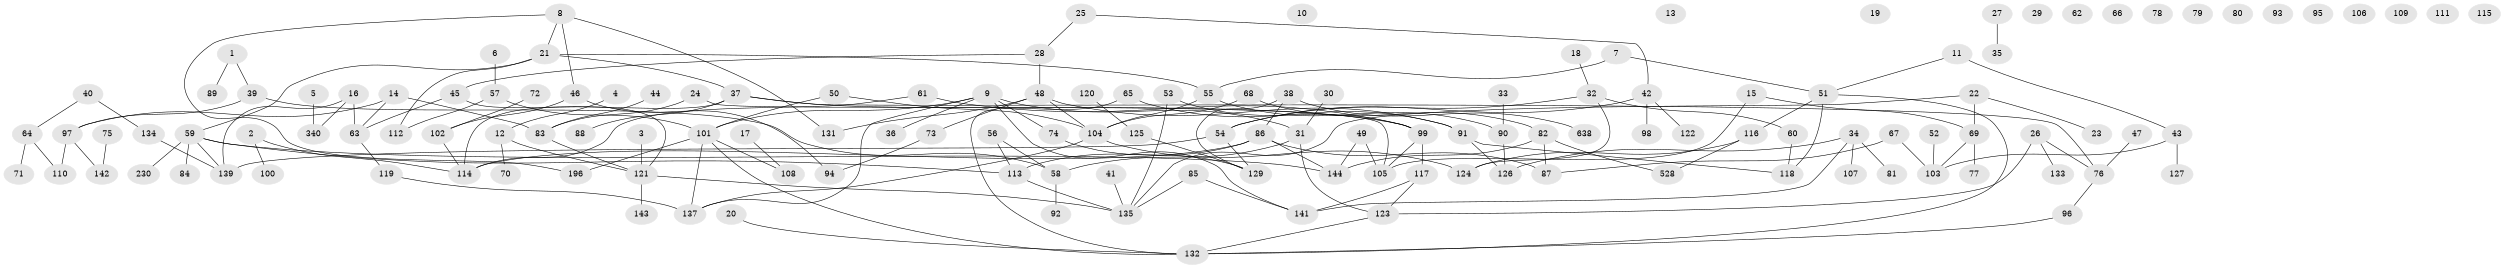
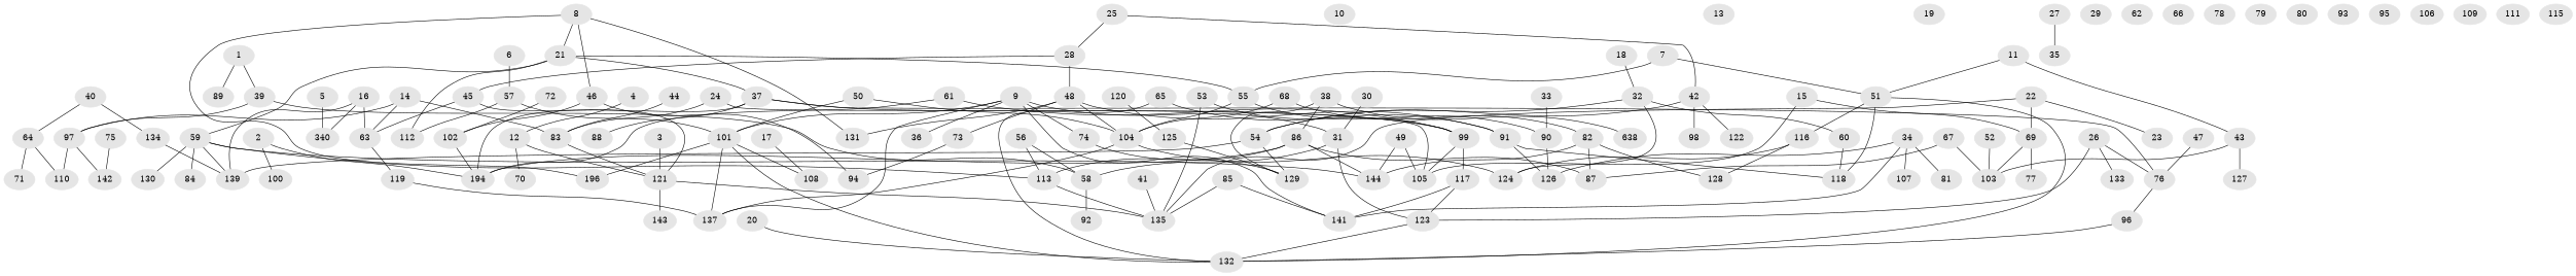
  graph {
    node [color=gray90 style=filled]
    1
    39
    89
    97
    58
    2
    100
-   114
+   114 [label=194]
    3
    121
    135
    143
    4
    12
    70
    n16 [label=340]
    5
    6
    57
    101
    112
    7
    51
    55
    132
    116
    118
    90
    104
    8
    21
    46
    131
    n34 [label=196]
    37
    59
    94
    102
    9
    31
    36
    74
    137
    141
    123
    129
    108
    10
    11
    43
    103
    127
    13
    14
    63
    83
    119
    110
    142
    15
    69
    105
    77
    16
    139
    17
    18
    32
    54
    60
    124
    19
    20
    76
    88
    99
    144
    113
    84
-   130 [label=230]
+   130
    22
    23
    65
    91
    24
    25
    28
    42
    45
    48
    98
    122
    26
    133
    96
    27
    35
    73
    29
    30
    92
    33
    126
    34
    81
    107
    117
    38
    86
    n110 [label=638]
    87
    40
    64
    134
    71
    41
    44
    47
    49
    50
-   128 [label=528]
+   128
    52
    53
    56
    61
    62
    66
    67
    68
    82
    72
    75
    78
    79
    80
    85
    93
    95
    106
    109
    111
    115
    120
    125
    1 -- 39
    1 -- 89
    39 -- 97
    39 -- 58
    97 -- 110
    97 -- 142
    58 -- 92
    2 -- 100
    2 -- 114
    3 -- 121
    121 -- 135
    121 -- 143
    4 -- 12
    12 -- 121
    12 -- 70
    5 -- n16
    6 -- 57
    57 -- 101
    57 -- 112
    101 -- 132
    101 -- n34
    101 -- 137
    101 -- 108
    7 -- 51
    7 -- 55
    51 -- 132
    51 -- 116
    51 -- 118
    55 -- 90
    55 -- 104
    116 -- 124
    116 -- 128
    90 -- 126
    104 -- 137
    104 -- 124
    8 -- 21
    8 -- 46
    8 -- 131
    8 -- n34
    21 -- 112
    21 -- 55
    21 -- 37
    21 -- 59
    46 -- 94
    46 -- 102
    37 -- 114
    37 -- 76
    37 -- 88
    37 -- 99
    59 -- 139
    59 -- 144
    59 -- 113
    59 -- 84
    59 -- 130
    102 -- 114
    9 -- 101
    9 -- 31
    9 -- 36
    9 -- 74
    9 -- 137
    9 -- 141
    31 -- 58
    31 -- 123
    74 -- 129
    123 -- 132
    11 -- 51
    11 -- 43
    43 -- 103
    43 -- 127
    14 -- 97
    14 -- 63
    14 -- 83
    63 -- 119
    83 -- 121
    119 -- 137
    15 -- 69
    15 -- 105
    69 -- 103
    69 -- 77
    16 -- n16
    16 -- 63
    16 -- 139
    17 -- 108
    18 -- 32
    32 -- 54
    32 -- 60
    32 -- 124
    54 -- 129
    54 -- 139
    60 -- 118
    20 -- 132
    76 -- 96
    99 -- 105
    99 -- 117
    113 -- 135
    22 -- 135
    22 -- 69
    22 -- 23
    65 -- 132
    65 -- 91
    91 -- 118
    91 -- 126
    24 -- 83
    24 -- 105
    25 -- 28
    25 -- 42
    28 -- 45
    28 -- 48
    42 -- 54
    42 -- 98
    42 -- 122
    45 -- 121
    45 -- 63
    48 -- 104
    48 -- 131
    48 -- 91
    48 -- 73
    26 -- 123
    26 -- 76
    26 -- 133
    96 -- 132
    27 -- 35
    73 -- 94
    30 -- 31
    33 -- 90
    34 -- 141
    34 -- 126
    34 -- 81
    34 -- 107
    117 -- 141
    117 -- 123
    38 -- 129
    38 -- 86
    38 -- n110
    86 -- 114
    86 -- 144
    86 -- 113
    86 -- 87
    40 -- 64
    40 -- 134
    64 -- 110
    64 -- 71
    134 -- 139
    41 -- 135
    44 -- 83
    47 -- 76
    49 -- 105
    49 -- 144
    50 -- 101
    50 -- 104
    52 -- 103
    53 -- 135
    53 -- 99
    56 -- 58
    56 -- 113
    61 -- 114
    61 -- 99
    67 -- 103
    67 -- 87
    68 -- 104
    68 -- 82
    82 -- 144
    82 -- 87
    82 -- 128
    72 -- 102
    75 -- 142
    85 -- 135
    85 -- 141
    120 -- 125
    125 -- 129
  }
